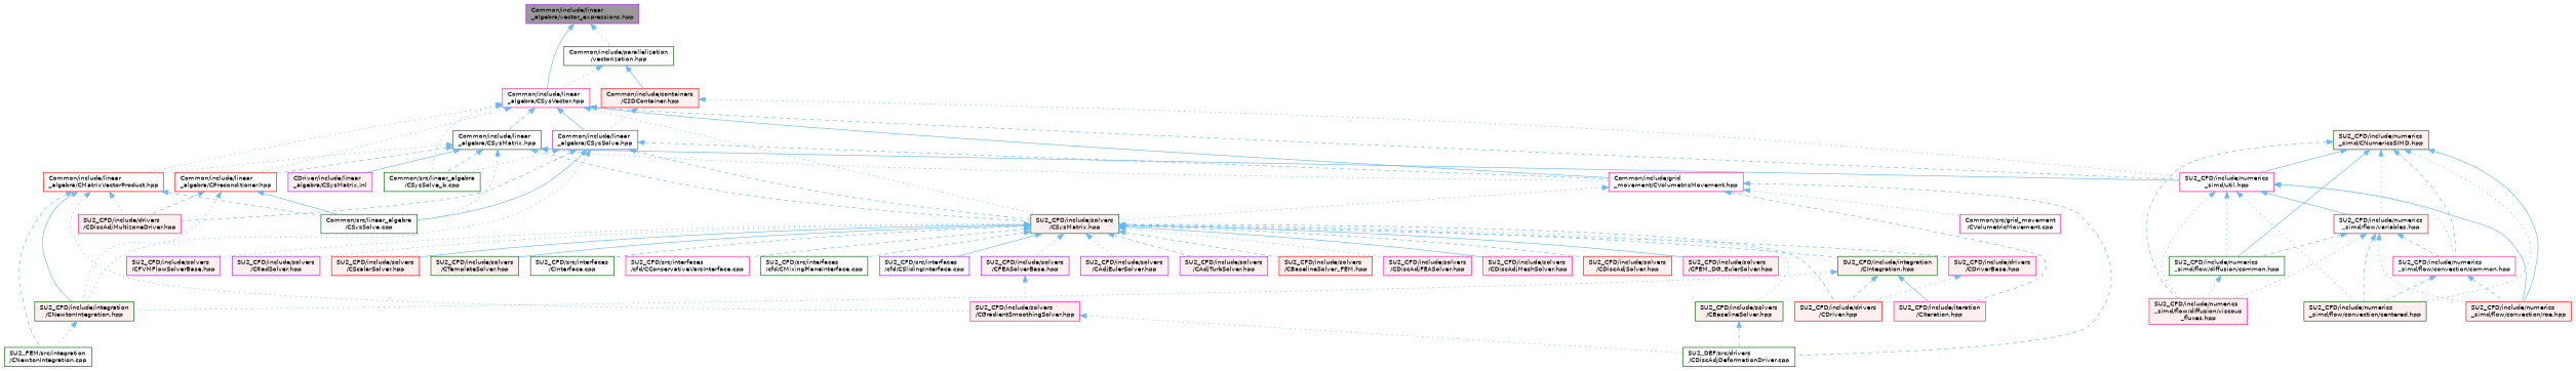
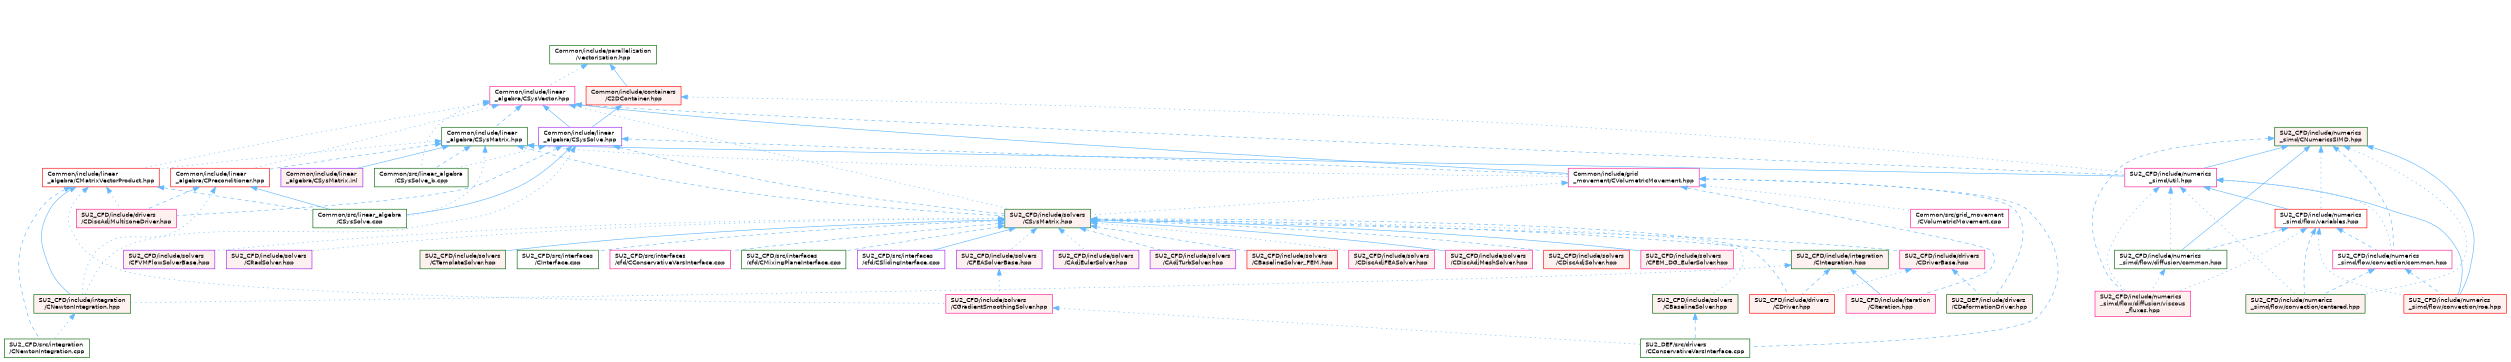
  digraph {
    node [color=darkgreen fillcolor="#FFF0F0" fontname=Helvetica fontsize=10 shape=box style=filled]
    edge [color=steelblue1 dir=back fontname=Helvetica fontsize=10 labelfontname=Helvetica labelfontsize=10 style=dotted]
-   n1 [color=purple fillcolor=grey60 fontcolor=black height=0.2 label="Common/include/linear\l_algebra/vector_expressions.hpp" width=0.4]
    n2 [color=deeppink fillcolor=white height=0.2 label="Common/include/linear\l_algebra/CSysVector.hpp" width=0.4]
    n3 [fillcolor=white height=0.2 label="Common/include/parallelization\l/vectorization.hpp" width=0.4]
    n4 [color=deeppink fillcolor=white height=0.2 label="Common/include/grid\l_movement/CVolumetricMovement.hpp" width=0.4]
    n5 [height=0.2 label="SU2_CFD/include/solvers\l/CSysMatrix.hpp" width=0.4]
    n6 [color=red fillcolor=white height=0.2 label="Common/include/linear\l_algebra/CMatrixVectorProduct.hpp" width=0.4]
    n7 [color=red fillcolor=white height=0.2 label="Common/include/linear\l_algebra/CPreconditioner.hpp" width=0.4]
    n8 [fillcolor=white height=0.2 label="Common/include/linear\l_algebra/CSysMatrix.hpp" width=0.4]
    n9 [fillcolor=white height=0.2 label="Common/src/linear_algebra\l/CSysSolve_b.cpp" width=0.4]
    n10 [color=deeppink fillcolor=white height=0.2 label="SU2_CFD/include/numerics\l_simd/util.hpp" width=0.4]
    n11 [color=purple fillcolor=white height=0.2 label="Common/include/linear\l_algebra/CSysSolve.hpp" width=0.4]
    n12 [color=red height=0.2 label="Common/include/containers\l/C2DContainer.hpp" width=0.4]
    n13 [color=deeppink fillcolor=white height=0.2 label="Common/src/grid_movement\l/CVolumetricMovement.cpp" width=0.4]
    n14 [color=deeppink height=0.2 label="SU2_CFD/include/iteration\l/CIteration.hpp" width=0.4]
-   n16 [fillcolor=white height=0.2 label="SU2_DEF/src/drivers\l/CDiscAdjDeformationDriver.cpp" width=0.4]
+   n15 [height=0.2 label="SU2_DEF/include/drivers\l/CDeformationDriver.hpp" width=0.4]
+   n16 [fillcolor=white height=0.2 label="SU2_DEF/src/drivers\l/CConservativeVarsInterface.cpp" width=0.4]
    n17 [color=red height=0.2 label="SU2_CFD/include/drivers\l/CDriver.hpp" width=0.4]
    n18 [color=deeppink height=0.2 label="SU2_CFD/include/drivers\l/CDriverBase.hpp" width=0.4]
    n19 [height=0.2 label="SU2_CFD/include/integration\l/CIntegration.hpp" width=0.4]
    n20 [color=purple height=0.2 label="SU2_CFD/include/solvers\l/CAdjEulerSolver.hpp" width=0.4]
    n21 [color=purple height=0.2 label="SU2_CFD/include/solvers\l/CAdjTurbSolver.hpp" width=0.4]
    n22 [height=0.2 label="SU2_CFD/include/solvers\l/CBaselineSolver.hpp" width=0.4]
    n23 [color=red height=0.2 label="SU2_CFD/include/solvers\l/CBaselineSolver_FEM.hpp" width=0.4]
    n24 [color=deeppink height=0.2 label="SU2_CFD/include/solvers\l/CDiscAdjFEASolver.hpp" width=0.4]
    n25 [color=deeppink height=0.2 label="SU2_CFD/include/solvers\l/CDiscAdjMeshSolver.hpp" width=0.4]
    n26 [color=red height=0.2 label="SU2_CFD/include/solvers\l/CDiscAdjSolver.hpp" width=0.4]
    n27 [color=purple height=0.2 label="SU2_CFD/include/solvers\l/CFEASolverBase.hpp" width=0.4]
    n28 [color=deeppink height=0.2 label="SU2_CFD/include/solvers\l/CFEM_DG_EulerSolver.hpp" width=0.4]
    n29 [color=purple height=0.2 label="SU2_CFD/include/solvers\l/CFVMFlowSolverBase.hpp" width=0.4]
    n30 [color=purple height=0.2 label="SU2_CFD/include/solvers\l/CRadSolver.hpp" width=0.4]
-   n31 [color=red height=0.2 label="SU2_CFD/include/solvers\l/CScalarSolver.hpp" width=0.4]
    n32 [height=0.2 label="SU2_CFD/include/solvers\l/CTemplateSolver.hpp" width=0.4]
    n33 [fillcolor=white height=0.2 label="SU2_CFD/src/interfaces\l/CInterface.cpp" width=0.4]
    n34 [color=deeppink fillcolor=white height=0.2 label="SU2_CFD/src/interfaces\l/cfd/CConservativeVarsInterface.cpp" width=0.4]
    n35 [fillcolor=white height=0.2 label="SU2_CFD/src/interfaces\l/cfd/CMixingPlaneInterface.cpp" width=0.4]
    n36 [color=purple fillcolor=white height=0.2 label="SU2_CFD/src/interfaces\l/cfd/CSlidingInterface.cpp" width=0.4]
    n37 [height=0.2 label="SU2_CFD/include/integration\l/CNewtonIntegration.hpp" width=0.4]
-   n38 [fillcolor=white height=0.2 label="SU2_FEM/src/integration\l/CNewtonIntegration.cpp" width=0.4]
+   n38 [fillcolor=white height=0.2 label="SU2_CFD/src/integration\l/CNewtonIntegration.cpp" width=0.4]
    n39 [color=deeppink height=0.2 label="SU2_CFD/include/solvers\l/CGradientSmoothingSolver.hpp" width=0.4]
    n40 [fillcolor=white height=0.2 label="Common/src/linear_algebra\l/CSysSolve.cpp" width=0.4]
    n41 [color=deeppink height=0.2 label="SU2_CFD/include/drivers\l/CDiscAdjMultizoneDriver.hpp" width=0.4]
-   n42 [color=purple height=0.2 label="CDriver/include/linear\l_algebra/CSysMatrix.inl" width=0.4]
+   n42 [color=purple height=0.2 label="Common/include/linear\l_algebra/CSysMatrix.inl" width=0.4]
    n43 [height=0.2 label="SU2_CFD/include/numerics\l_simd/flow/convection/centered.hpp" width=0.4]
    n44 [color=deeppink fillcolor=white height=0.2 label="SU2_CFD/include/numerics\l_simd/flow/convection/common.hpp" width=0.4]
    n45 [color=red height=0.2 label="SU2_CFD/include/numerics\l_simd/flow/convection/roe.hpp" width=0.4]
    n46 [fillcolor=white height=0.2 label="SU2_CFD/include/numerics\l_simd/flow/diffusion/common.hpp" width=0.4]
    n47 [color=deeppink height=0.2 label="SU2_CFD/include/numerics\l_simd/flow/diffusion/viscous\l_fluxes.hpp" width=0.4]
    n48 [color=red fillcolor=white height=0.2 label="SU2_CFD/include/numerics\l_simd/flow/variables.hpp" width=0.4]
    n49 [height=0.2 label="SU2_CFD/include/numerics\l_simd/CNumericsSIMD.hpp" width=0.4]
-   n1 -> n2 [style=solid]
-   n1 -> n3
    n2 -> n4 [style=solid]
    n2 -> n5
    n2 -> n6
    n2 -> n7
    n2 -> n8 [style=dashed]
    n2 -> n9
    n2 -> n10 [style=dashed]
    n2 -> n11 [style=solid]
    n3 -> n2
    n3 -> n12 [style=solid]
    n4 -> n5
    n4 -> n13
    n4 -> n14 [style=dashed]
+   n4 -> n15 [style=dashed]
    n4 -> n16 [style=dashed]
    n5 -> n17 [style=dashed]
    n5 -> n18 [style=dashed]
    n5 -> n19 [style=dashed]
    n5 -> n20
    n5 -> n21 [style=dashed]
    n5 -> n22
    n5 -> n23 [style=dashed]
    n5 -> n24
    n5 -> n25 [style=solid]
    n5 -> n26 [style=dashed]
    n5 -> n27
    n5 -> n28 [style=solid]
    n5 -> n29
    n5 -> n30
-   n5 -> n31 [style=solid]
    n5 -> n32 [style=solid]
    n5 -> n33 [style=dashed]
    n5 -> n34 [style=dashed]
    n5 -> n35 [style=dashed]
    n5 -> n36 [style=solid]
    n6 -> n37 [style=solid]
    n6 -> n38 [style=dashed]
    n6 -> n39
    n6 -> n40 [style=dashed]
    n6 -> n41
    n7 -> n37
    n7 -> n40 [style=solid]
    n7 -> n41 [style=dashed]
    n8 -> n4
    n8 -> n5 [style=dashed]
    n8 -> n6
    n8 -> n7 [style=dashed]
    n8 -> n9 [style=dashed]
    n8 -> n10 [style=solid]
    n8 -> n40
    n8 -> n42 [style=solid]
    n10 -> n43
    n10 -> n44
    n10 -> n45 [style=solid]
    n10 -> n46
    n10 -> n47
    n10 -> n48 [style=solid]
    n11 -> n4 [style=dashed]
    n11 -> n5 [style=dashed]
    n11 -> n9
    n11 -> n37
    n11 -> n40 [style=solid]
    n11 -> n41 [style=dashed]
    n12 -> n10
-   n12 -> n11
+   n12 -> n11 [style=solid]
+   n18 -> n15 [style=dashed]
    n18 -> n17
    n19 -> n14 [style=solid]
    n19 -> n17 [style=dashed]
    n19 -> n37
    n22 -> n16 [style=dashed]
    n27 -> n39
    n37 -> n38
    n39 -> n16
    n44 -> n43 [style=dashed]
    n44 -> n45 [style=dashed]
    n46 -> n47
    n48 -> n43 [style=dashed]
    n48 -> n44 [style=dashed]
    n48 -> n45
    n48 -> n46 [style=dashed]
    n48 -> n47
    n49 -> n10 [style=solid]
    n49 -> n43
    n49 -> n44 [style=dashed]
    n49 -> n45 [style=solid]
    n49 -> n46 [style=solid]
    n49 -> n47 [style=dashed]
    n49 -> n48
  }
